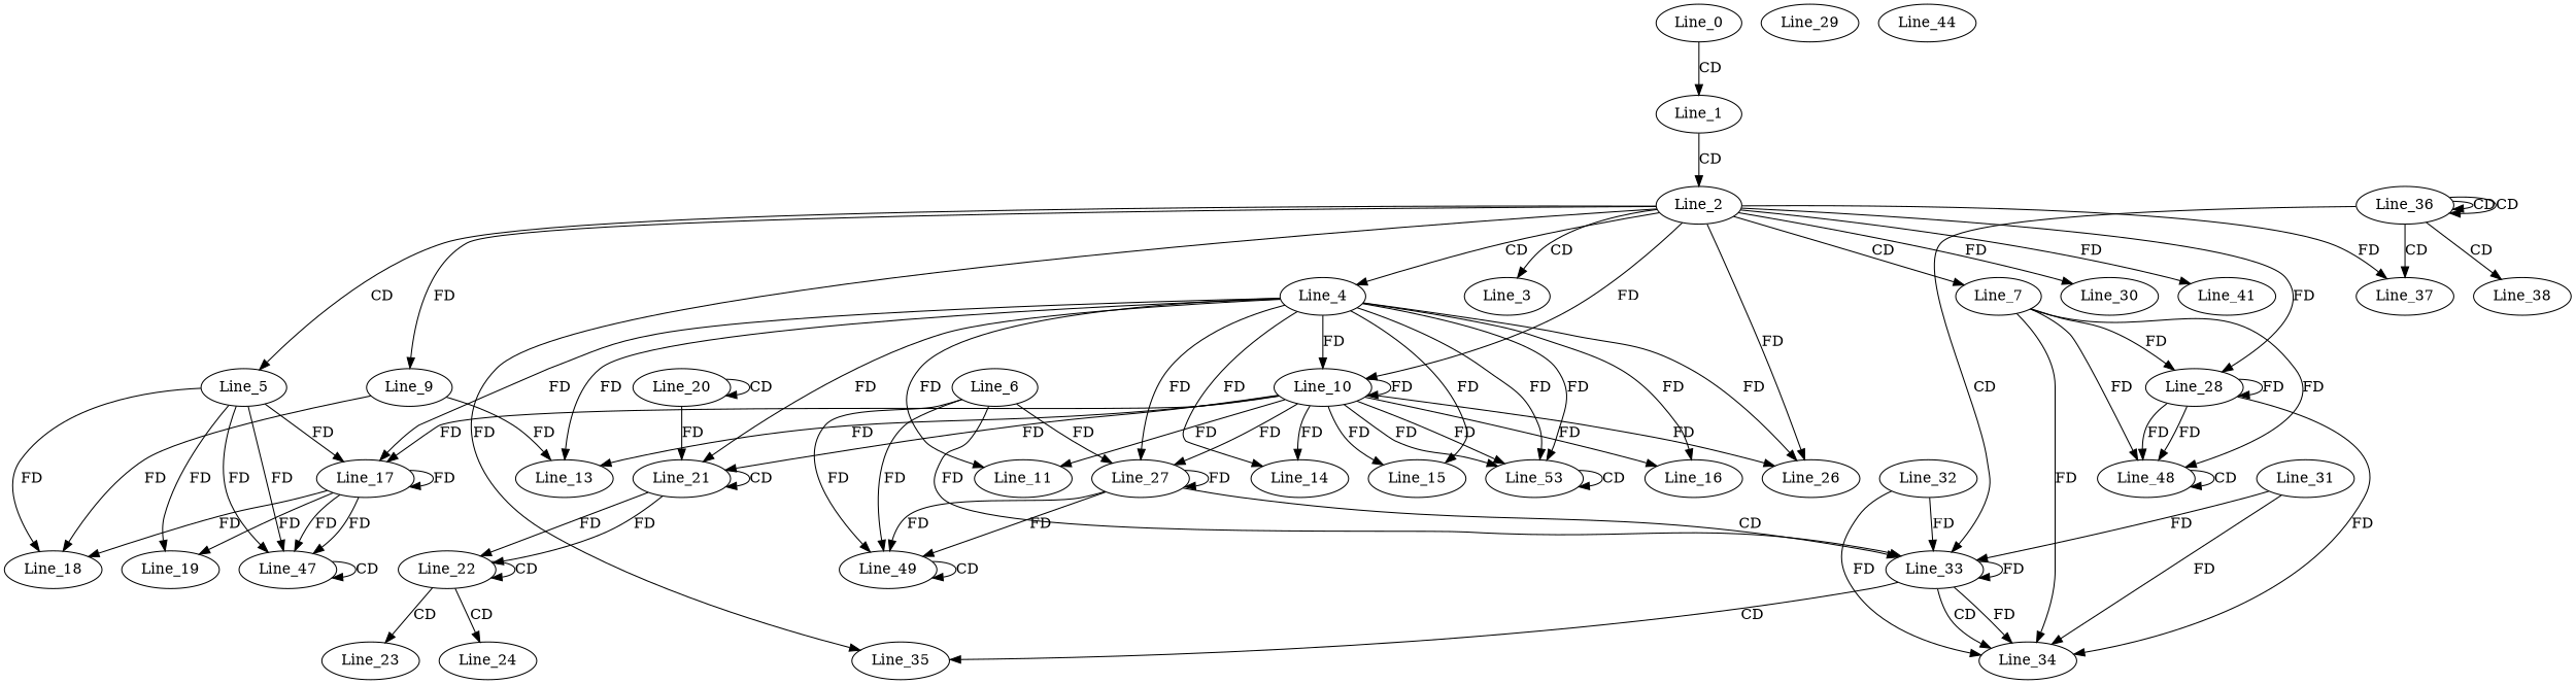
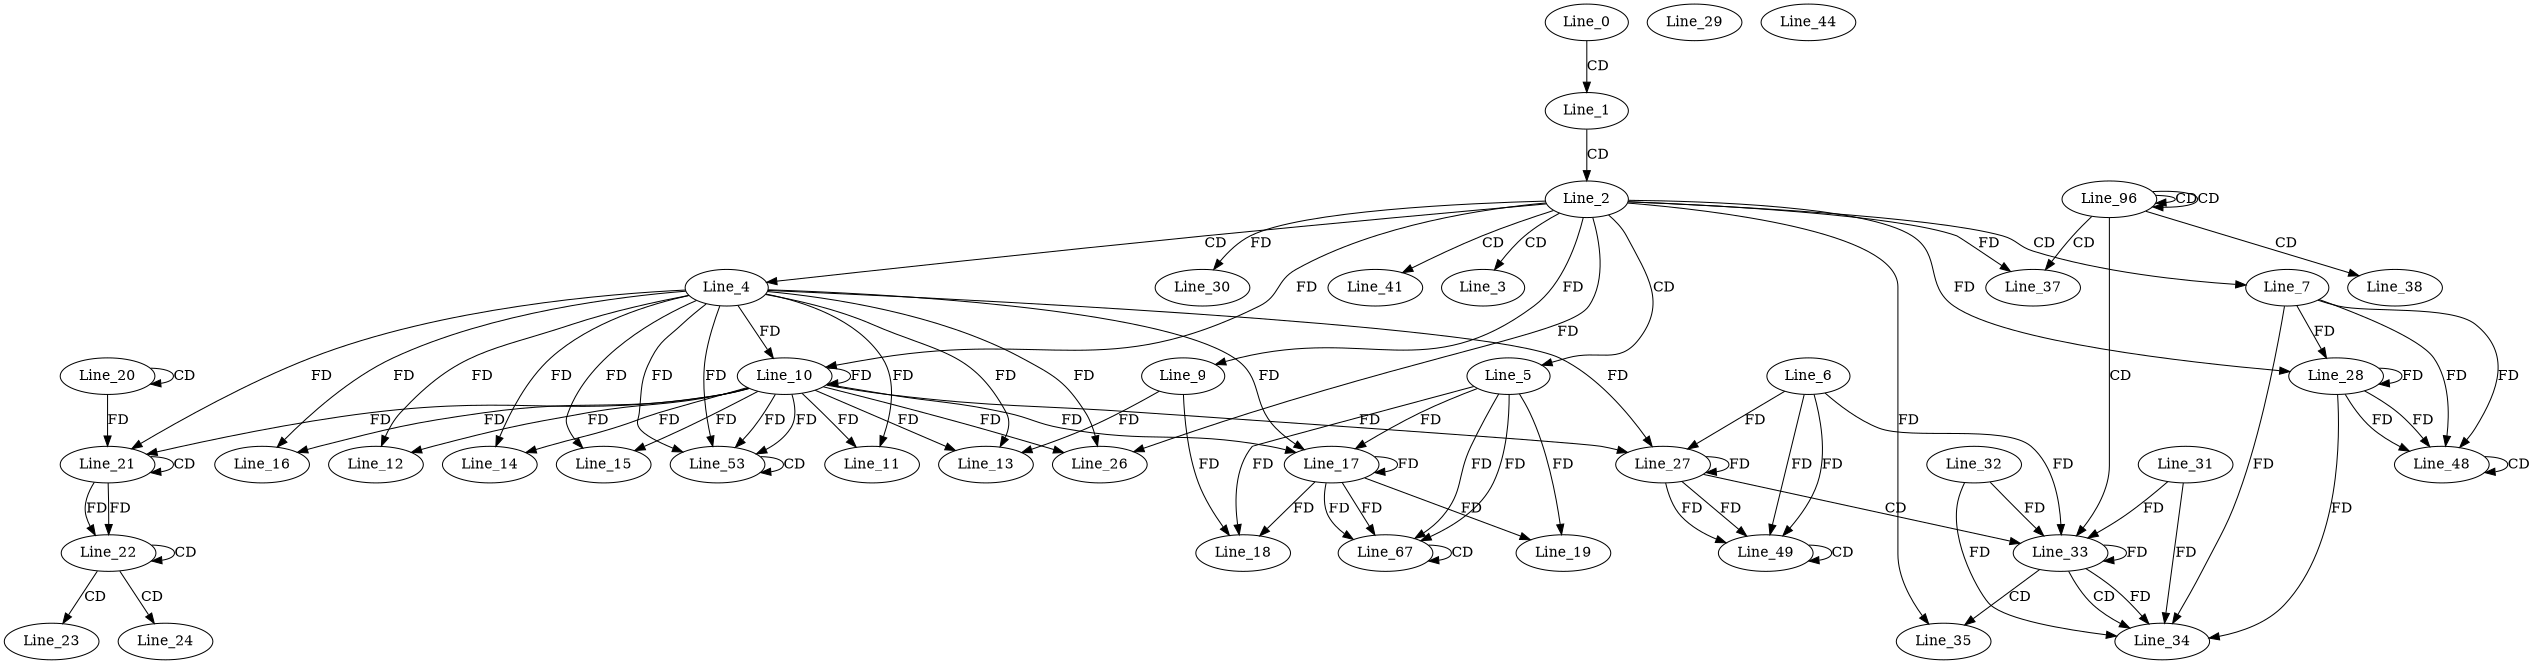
  digraph {
    Line_0
    Line_1
    Line_2
    Line_3
    Line_4
    Line_5
    Line_7
    Line_9
    Line_10
    Line_26
    Line_28
    Line_30
    Line_35
    Line_37
    Line_41
    Line_11
+   Line_12
    Line_13
    Line_14
    Line_15
    Line_16
    Line_17
    Line_21
    Line_27
    Line_53
    Line_18
    Line_19
-   Line_47
+   Line_47 [label=Line_67]
    Line_6
    Line_33
    Line_49
    Line_34
    Line_48
    Line_22
    Line_20
    Line_23
    Line_24
    Line_29
-   Line_36
+   Line_36 [label=Line_96]
    Line_38
    Line_32
    Line_31
    Line_44
    Line_0 -> Line_1 [label=CD]
    Line_1 -> Line_2 [label=CD]
    Line_2 -> Line_3 [label=CD]
    Line_2 -> Line_4 [label=CD]
    Line_2 -> Line_5 [label=CD]
    Line_2 -> Line_7 [label=CD]
    Line_2 -> Line_9 [label=FD]
    Line_2 -> Line_10 [label=FD]
    Line_2 -> Line_26 [label=FD]
    Line_2 -> Line_28 [label=FD]
    Line_2 -> Line_30 [label=FD]
    Line_2 -> Line_35 [label=FD]
    Line_2 -> Line_37 [label=FD]
-   Line_2 -> Line_41 [label=FD]
+   Line_2 -> Line_41 [label=CD]
    Line_4 -> Line_10 [label=FD]
    Line_4 -> Line_26 [label=FD]
    Line_4 -> Line_11 [label=FD]
+   Line_4 -> Line_12 [label=FD]
    Line_4 -> Line_13 [label=FD]
    Line_4 -> Line_14 [label=FD]
    Line_4 -> Line_15 [label=FD]
    Line_4 -> Line_16 [label=FD]
    Line_4 -> Line_17 [label=FD]
    Line_4 -> Line_21 [label=FD]
    Line_4 -> Line_27 [label=FD]
    Line_4 -> Line_53 [label=FD]
    Line_4 -> Line_53 [label=FD]
    Line_5 -> Line_17 [label=FD]
    Line_5 -> Line_18 [label=FD]
    Line_5 -> Line_19 [label=FD]
    Line_5 -> Line_47 [label=FD]
    Line_5 -> Line_47 [label=FD]
    Line_7 -> Line_28 [label=FD]
    Line_7 -> Line_34 [label=FD]
    Line_7 -> Line_48 [label=FD]
    Line_7 -> Line_48 [label=FD]
    Line_9 -> Line_13 [label=FD]
    Line_9 -> Line_18 [label=FD]
    Line_10 -> Line_10 [label=FD]
    Line_10 -> Line_26 [label=FD]
    Line_10 -> Line_11 [label=FD]
+   Line_10 -> Line_12 [label=FD]
    Line_10 -> Line_13 [label=FD]
    Line_10 -> Line_14 [label=FD]
    Line_10 -> Line_15 [label=FD]
    Line_10 -> Line_16 [label=FD]
    Line_10 -> Line_17 [label=FD]
    Line_10 -> Line_21 [label=FD]
    Line_10 -> Line_27 [label=FD]
    Line_10 -> Line_53 [label=FD]
    Line_10 -> Line_53 [label=FD]
    Line_28 -> Line_28 [label=FD]
    Line_28 -> Line_34 [label=FD]
    Line_28 -> Line_48 [label=FD]
    Line_28 -> Line_48 [label=FD]
    Line_17 -> Line_17 [label=FD]
    Line_17 -> Line_18 [label=FD]
    Line_17 -> Line_19 [label=FD]
    Line_17 -> Line_47 [label=FD]
    Line_17 -> Line_47 [label=FD]
    Line_21 -> Line_21 [label=CD]
    Line_21 -> Line_22 [label=FD]
    Line_21 -> Line_22 [label=FD]
    Line_27 -> Line_27 [label=FD]
    Line_27 -> Line_33 [label=CD]
    Line_27 -> Line_49 [label=FD]
    Line_27 -> Line_49 [label=FD]
    Line_53 -> Line_53 [label=CD]
    Line_47 -> Line_47 [label=CD]
    Line_6 -> Line_27 [label=FD]
    Line_6 -> Line_33 [label=FD]
    Line_6 -> Line_49 [label=FD]
    Line_6 -> Line_49 [label=FD]
    Line_33 -> Line_35 [label=CD]
    Line_33 -> Line_33 [label=FD]
    Line_33 -> Line_34 [label=CD]
    Line_33 -> Line_34 [label=FD]
    Line_49 -> Line_49 [label=CD]
    Line_48 -> Line_48 [label=CD]
    Line_22 -> Line_22 [label=CD]
    Line_22 -> Line_23 [label=CD]
    Line_22 -> Line_24 [label=CD]
    Line_20 -> Line_21 [label=FD]
    Line_20 -> Line_20 [label=CD]
    Line_36 -> Line_37 [label=CD]
    Line_36 -> Line_33 [label=CD]
    Line_36 -> Line_36 [label=CD]
    Line_36 -> Line_36 [label=CD]
    Line_36 -> Line_38 [label=CD]
    Line_32 -> Line_33 [label=FD]
    Line_32 -> Line_34 [label=FD]
    Line_31 -> Line_33 [label=FD]
    Line_31 -> Line_34 [label=FD]
  }
